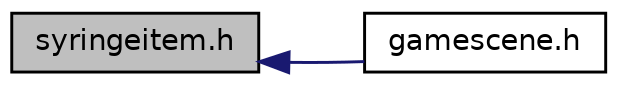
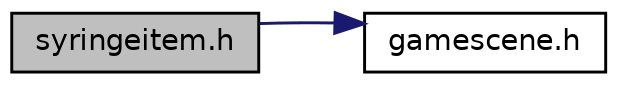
  digraph {
    rankdir=LR
    node [color=black fontname=Helvetica fontsize=10 shape=record style=filled]
    n1 [fillcolor=grey75 fontcolor=black height=0.2 label="syringeitem.h" width=0.4]
    n2 [fillcolor=white height=0.2 label="gamescene.h" width=0.4]
-   n1 -> n2 [color=midnightblue dir=back fontname=Helvetica fontsize=10 labelfontname=Helvetica labelfontsize=10 style=solid]
+   n2 -> n1 [color=midnightblue dir=back fontname=Helvetica fontsize=10 labelfontname=Helvetica labelfontsize=10 style=solid]
  }
